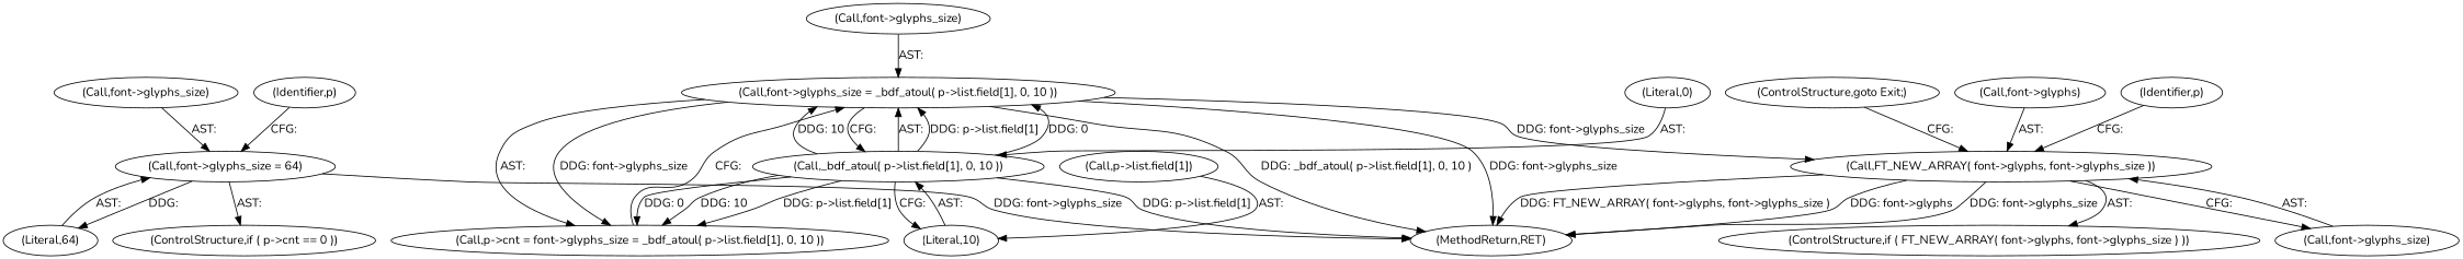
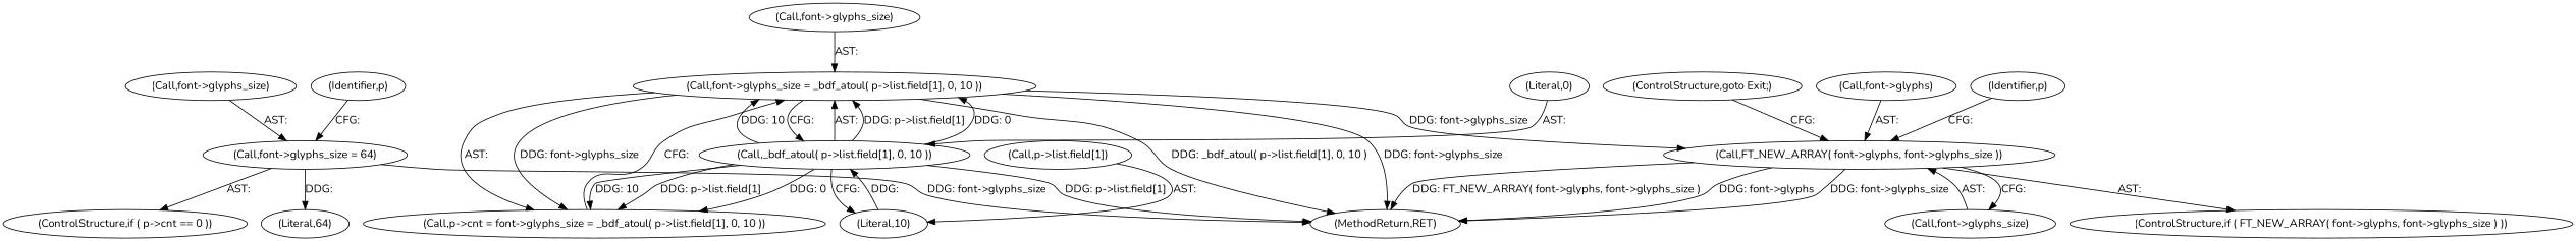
  digraph {
    fontname=Nunito
    node [fontname=Nunito]
    edge [fontname=Nunito]
    n1 [label="(Call,FT_NEW_ARRAY( font->glyphs, font->glyphs_size ))"]
    n2 [label="(Call,font->glyphs_size)"]
    n3 [label="(ControlStructure,if ( FT_NEW_ARRAY( font->glyphs, font->glyphs_size ) ))"]
    n4 [label="(MethodReturn,RET)"]
    n5 [label="(Call,font->glyphs_size = 64)"]
    n6 [label="(ControlStructure,if ( p->cnt == 0 ))"]
    n7 [label="(Literal,64)"]
    n8 [label="(Call,font->glyphs_size = _bdf_atoul( p->list.field[1], 0, 10 ))"]
    n9 [label="(Call,_bdf_atoul( p->list.field[1], 0, 10 ))"]
    n10 [label="(Call,p->cnt = font->glyphs_size = _bdf_atoul( p->list.field[1], 0, 10 ))"]
    n11 [label="(Literal,10)"]
    n12 [label="(Identifier,p)"]
    n13 [label="(ControlStructure,goto Exit;)"]
    n14 [label="(Call,p->list.field[1])"]
    n15 [label="(Call,font->glyphs_size)"]
    n16 [label="(Call,font->glyphs_size)"]
    n17 [label="(Literal,0)"]
    n18 [label="(Call,font->glyphs)"]
    n19 [label="(Identifier,p)"]
    n1 -> n2 [label="CFG: "]
    n1 -> n3 [label="AST: "]
    n1 -> n4 [label="DDG: FT_NEW_ARRAY( font->glyphs, font->glyphs_size )"]
    n1 -> n4 [label="DDG: font->glyphs"]
    n1 -> n4 [label="DDG: font->glyphs_size"]
    n2 -> n1 [label="AST: "]
    n5 -> n4 [label="DDG: font->glyphs_size"]
    n5 -> n6 [label="AST: "]
    n5 -> n7 [label="DDG: "]
-   n7 -> n5 [label="AST: "]
    n8 -> n1 [label="DDG: font->glyphs_size"]
    n8 -> n4 [label="DDG: _bdf_atoul( p->list.field[1], 0, 10 )"]
    n8 -> n4 [label="DDG: font->glyphs_size"]
    n8 -> n9 [label="CFG: "]
    n8 -> n10 [label="AST: "]
    n8 -> n10 [label="DDG: font->glyphs_size"]
    n9 -> n4 [label="DDG: p->list.field[1]"]
    n9 -> n8 [label="AST: "]
    n9 -> n8 [label="DDG: p->list.field[1]"]
    n9 -> n8 [label="DDG: 0"]
    n9 -> n8 [label="DDG: 10"]
    n9 -> n10 [label="DDG: p->list.field[1]"]
    n9 -> n10 [label="DDG: 0"]
    n9 -> n10 [label="DDG: 10"]
    n9 -> n11 [label="CFG: "]
    n10 -> n8 [label="CFG: "]
-   n11 -> n9 [label="AST: "]
+   n11 -> n9 [label="DDG: "]
    n12 -> n5 [label="CFG: "]
    n13 -> n1 [label="CFG: "]
    n14 -> n11 [label="AST: "]
    n15 -> n5 [label="AST: "]
    n16 -> n8 [label="AST: "]
    n17 -> n9 [label="AST: "]
    n18 -> n1 [label="AST: "]
    n19 -> n1 [label="CFG: "]
  }
